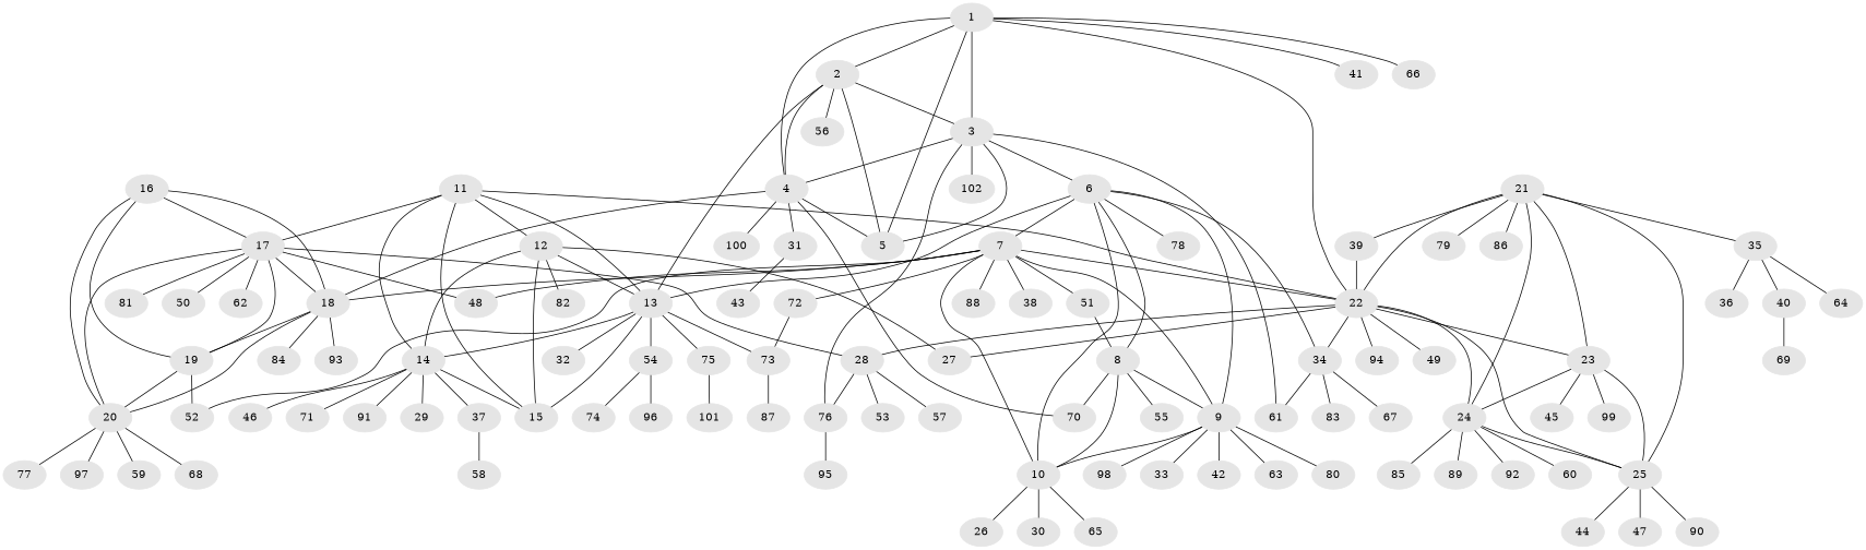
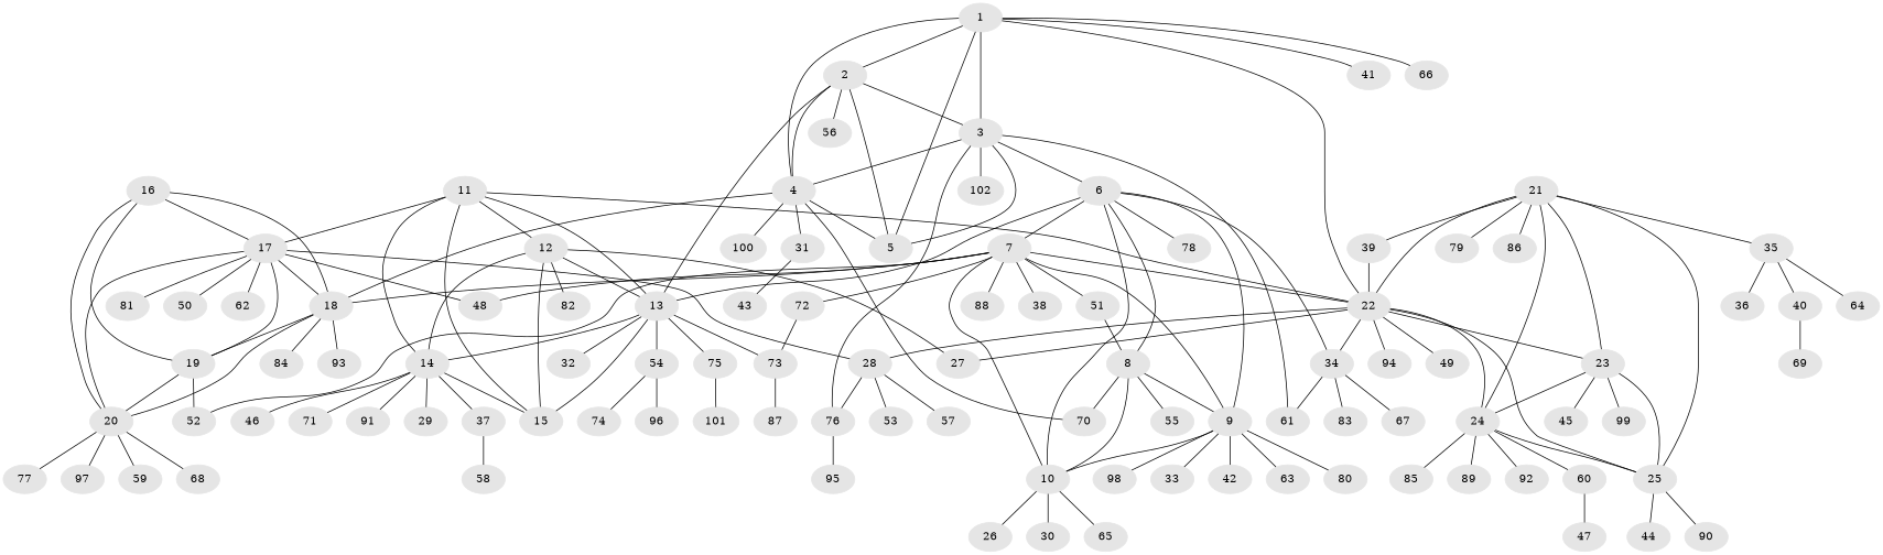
  graph {
    node [color=gray90 style=filled]
    1
    2
    3
    4
    5
    22
    41
    66
    13
    56
    6
    61
    76
    102
    18
    31
    70
    100
    34
    27
    28
    23
    24
    25
    49
    94
    14
    15
    32
    54
    73
    75
    7
    8
    9
    10
    78
    95
    19
    20
    84
    93
    43
    38
    48
    51
    52
    72
    88
    55
    33
    42
    63
    80
    98
    26
    30
    65
    67
    83
    11
    12
    17
    82
    29
    37
    46
    71
    91
    50
    62
    81
    74
    96
    87
    101
    58
    16
    59
    68
    77
    97
    53
    57
    21
    35
    39
    79
    86
    45
    99
    60
    85
    89
    92
    44
    47
    90
    36
    40
    64
    69
    1 -- 2
    1 -- 3
    1 -- 4
    1 -- 5
    1 -- 22
    1 -- 41
    1 -- 66
    2 -- 3
    2 -- 4
    2 -- 5
    2 -- 13
    2 -- 56
    3 -- 4
    3 -- 5
    3 -- 6
    3 -- 61
    3 -- 76
    3 -- 102
    4 -- 5
    4 -- 18
    4 -- 31
    4 -- 70
    4 -- 100
    22 -- 34
    22 -- 27
    22 -- 28
    22 -- 23
    22 -- 24
    22 -- 25
    22 -- 49
    22 -- 94
    13 -- 14
    13 -- 15
    13 -- 32
    13 -- 54
    13 -- 73
    13 -- 75
    6 -- 13
    6 -- 34
    6 -- 7
    6 -- 8
    6 -- 9
    6 -- 10
    6 -- 78
    76 -- 95
    18 -- 19
    18 -- 20
    18 -- 84
    18 -- 93
    31 -- 43
    34 -- 61
    34 -- 67
    34 -- 83
    28 -- 76
    28 -- 53
    28 -- 57
    23 -- 24
    23 -- 25
    23 -- 45
    23 -- 99
    24 -- 25
    24 -- 60
    24 -- 85
    24 -- 89
    24 -- 92
    25 -- 44
-   25 -- 47
+   60 -- 47
    25 -- 90
    14 -- 15
    14 -- 29
    14 -- 37
    14 -- 46
    14 -- 71
    14 -- 91
    54 -- 74
    54 -- 96
    73 -- 87
    75 -- 101
    7 -- 22
    7 -- 18
    7 -- 9
    7 -- 10
    7 -- 38
    7 -- 48
    7 -- 51
    7 -- 52
    7 -- 72
    7 -- 88
    8 -- 70
    8 -- 9
    8 -- 10
    8 -- 55
    9 -- 10
    9 -- 33
    9 -- 42
    9 -- 63
    9 -- 80
    9 -- 98
    10 -- 26
    10 -- 30
    10 -- 65
    19 -- 20
    19 -- 52
    20 -- 59
    20 -- 68
    20 -- 77
    20 -- 97
    51 -- 8
    72 -- 73
    11 -- 22
    11 -- 13
    11 -- 14
    11 -- 15
    11 -- 12
    11 -- 17
    12 -- 13
    12 -- 27
    12 -- 14
    12 -- 15
    12 -- 82
    17 -- 18
    17 -- 28
    17 -- 19
    17 -- 20
    17 -- 48
    17 -- 50
    17 -- 62
    17 -- 81
    37 -- 58
    16 -- 18
    16 -- 19
    16 -- 20
    16 -- 17
    21 -- 22
    21 -- 23
    21 -- 24
    21 -- 25
    21 -- 35
    21 -- 39
    21 -- 79
    21 -- 86
    35 -- 36
    35 -- 40
    35 -- 64
    39 -- 22
    40 -- 69
  }
